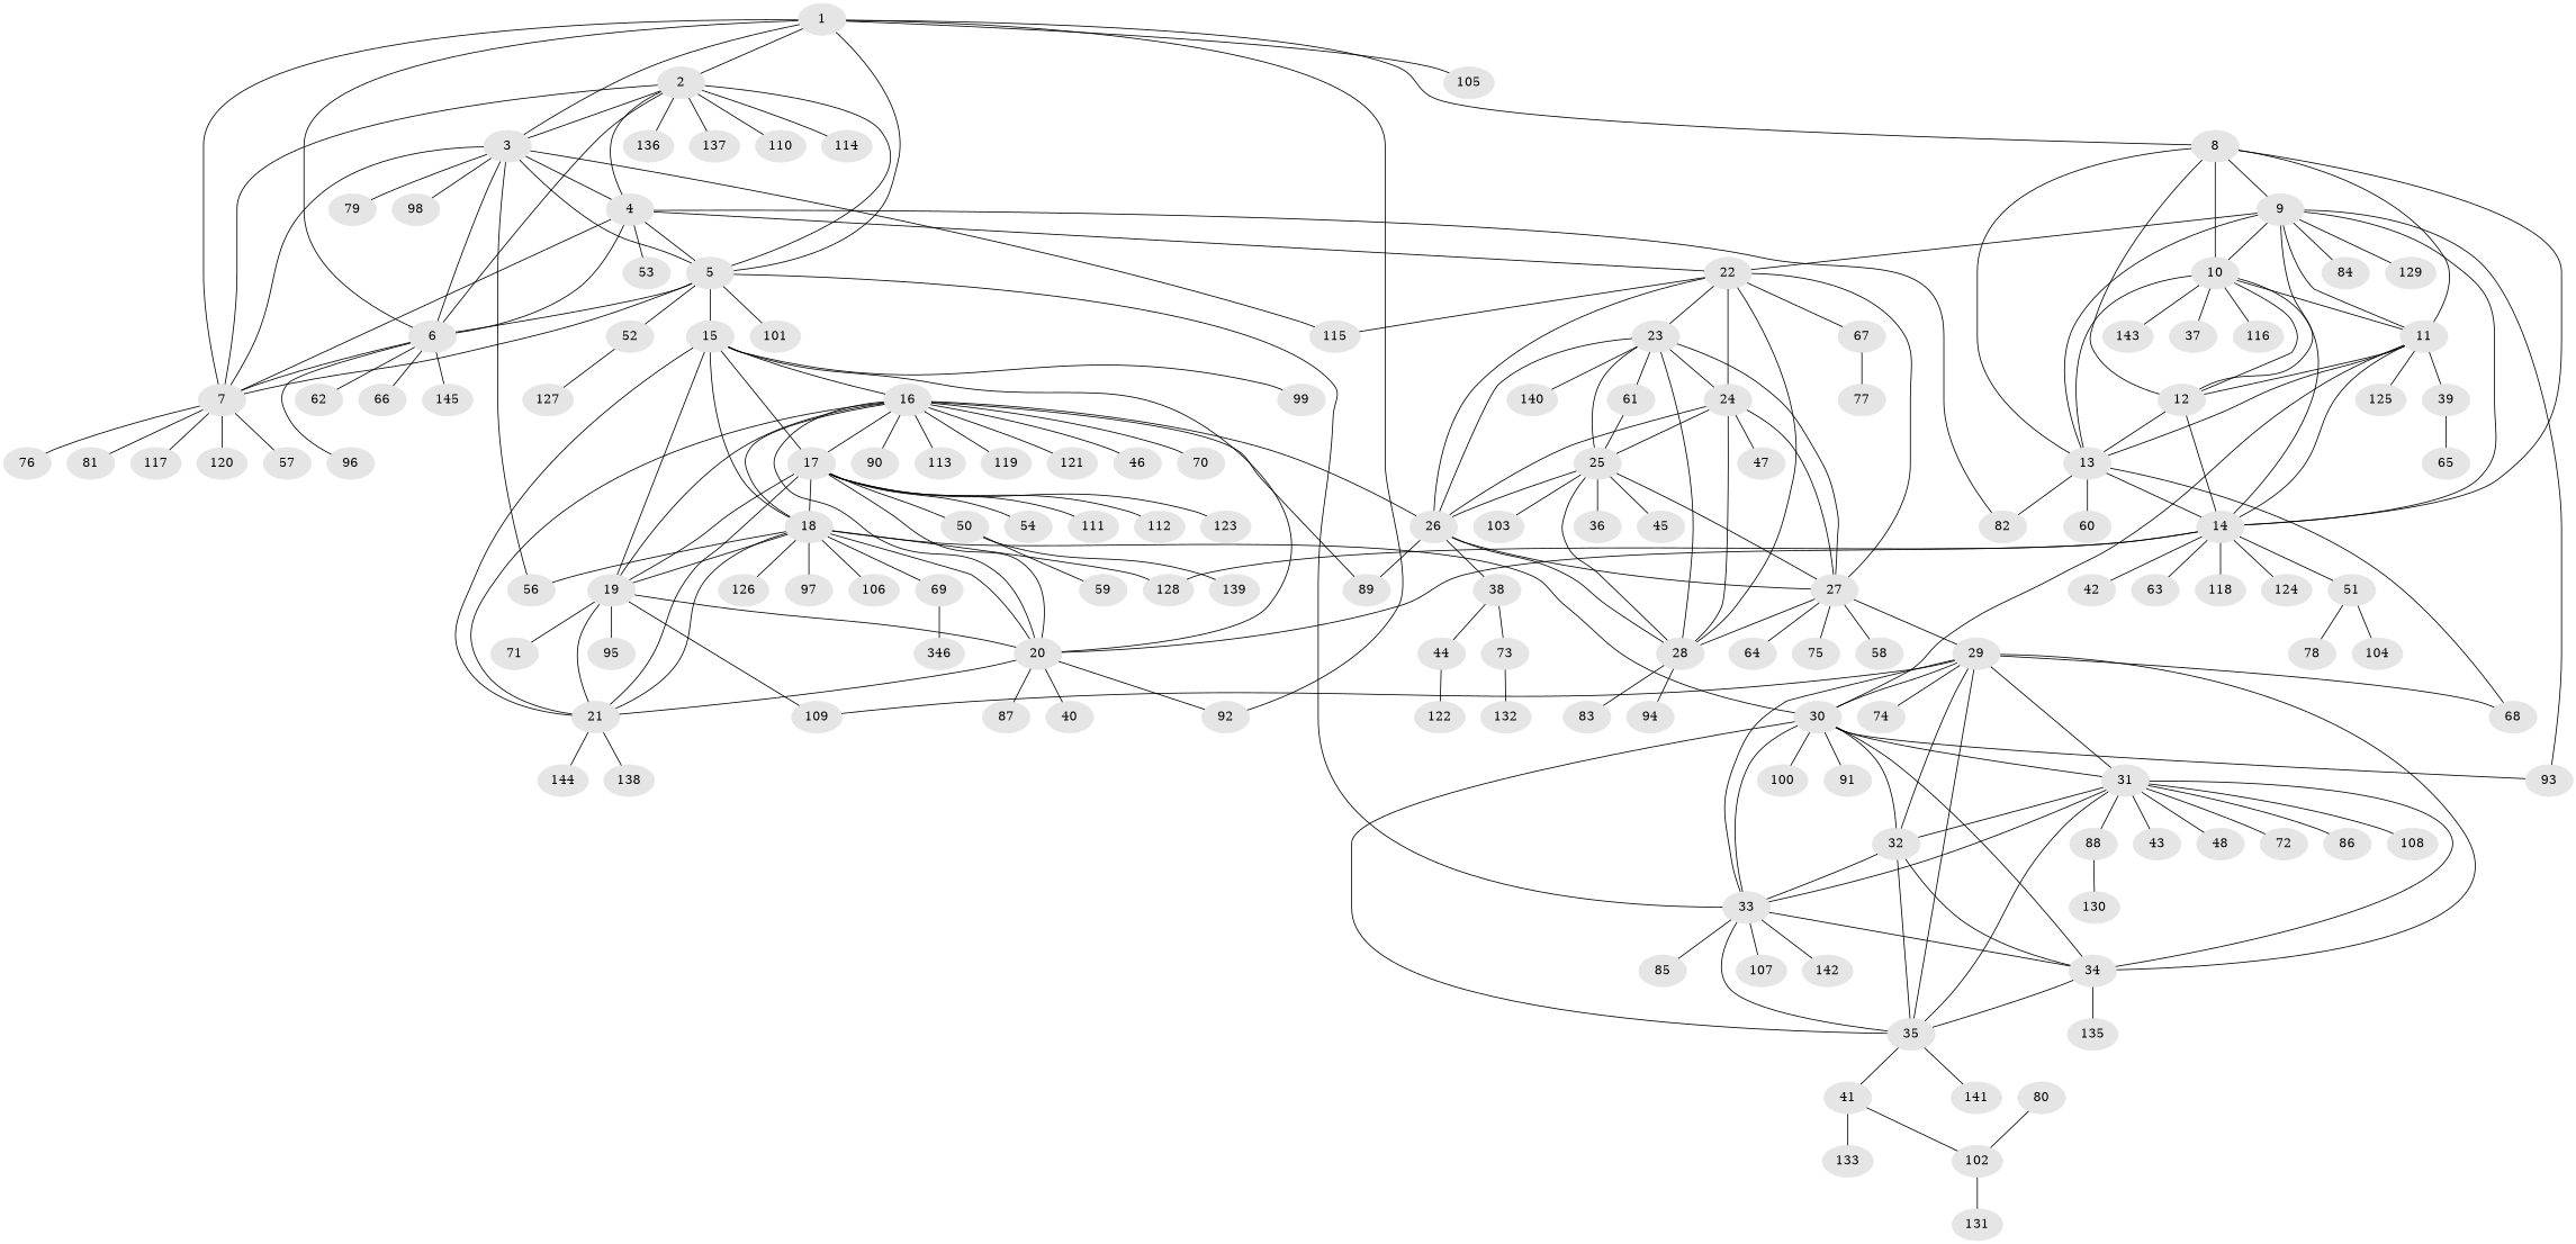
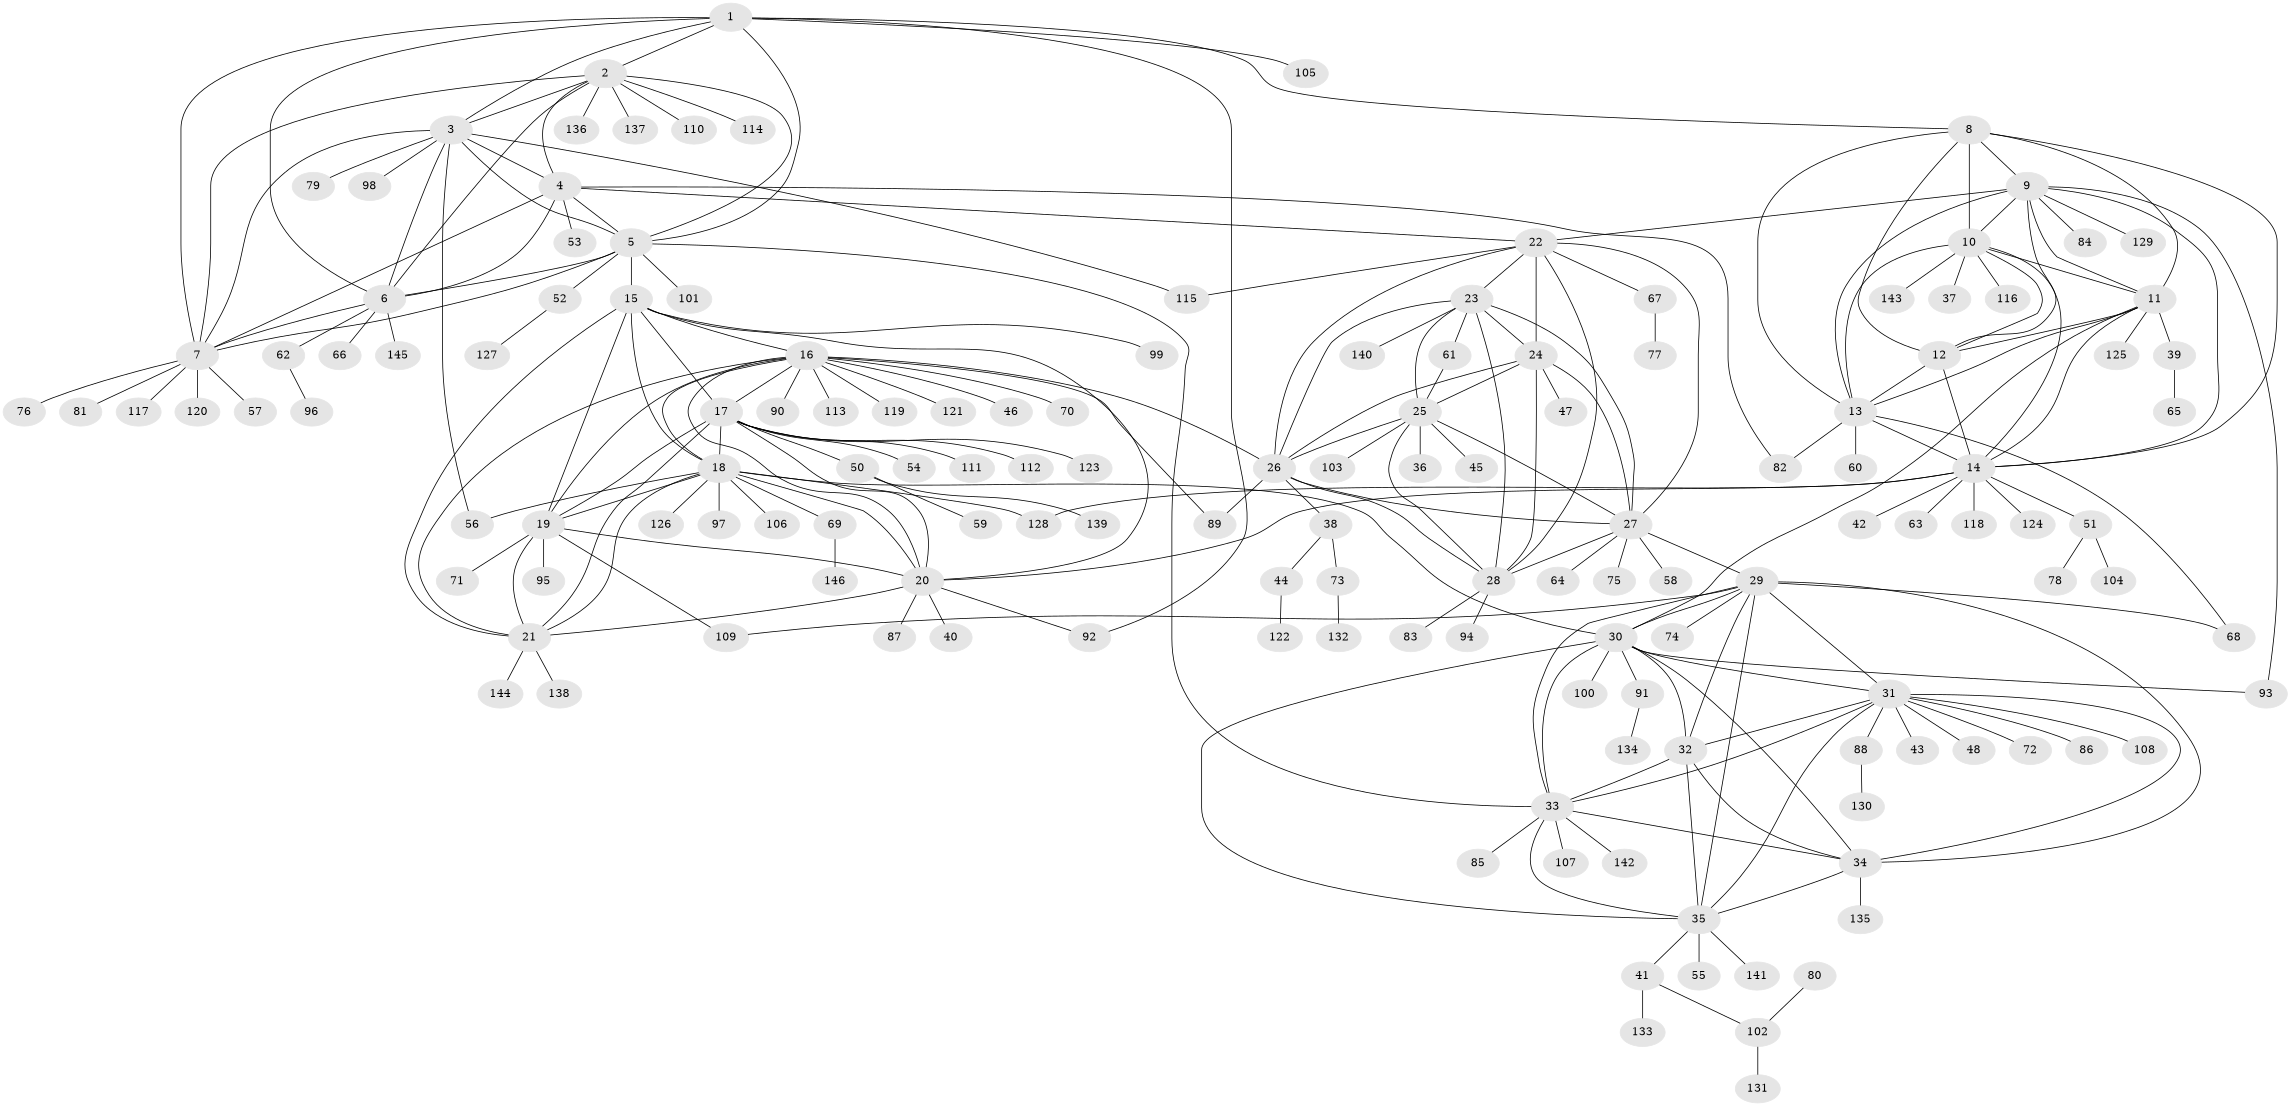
  graph {
    node [color=gray90 style=filled]
    1
    2
    3
    5
    6
    7
    8
    92
    105
    4
    110
    114
    136
    137
    56
    79
    98
    115
    22
    53
    82
    15
    33
    52
    101
    62
    66
    96
    145
    57
    76
    81
    117
    120
    9
    10
    11
    12
    13
    14
    26
    23
    24
    27
    28
    67
    20
    16
    17
    18
    19
    21
    99
    34
    35
    85
    107
    142
    127
    84
    93
    129
    37
    116
    143
    30
    39
    125
    60
    68
    42
    51
    63
    118
    124
    128
    31
    32
    91
    100
    65
    40
    87
    78
    104
    46
    70
    89
    90
    113
    119
    121
    50
    54
    111
    112
    123
    69
    97
    106
    126
    71
    95
    109
    138
    144
    38
    59
    139
-   146 [label=346]
+   146
    25
    61
    140
    47
    36
    45
    103
    29
    58
    64
    75
    83
    94
    77
    44
    73
    74
    43
    48
    72
    86
    88
    108
    135
    41
+   55
    141
+   134
    130
    133
    102
    122
    132
    80
    131
    1 -- 2
    1 -- 3
    1 -- 5
    1 -- 6
    1 -- 7
    1 -- 8
    1 -- 92
    1 -- 105
    2 -- 3
    2 -- 5
    2 -- 6
    2 -- 7
    2 -- 4
    2 -- 110
    2 -- 114
    2 -- 136
    2 -- 137
    3 -- 5
    3 -- 6
    3 -- 7
    3 -- 4
    3 -- 56
    3 -- 79
    3 -- 98
    3 -- 115
    5 -- 6
    5 -- 7
    5 -- 15
    5 -- 33
    5 -- 52
    5 -- 101
    6 -- 7
    6 -- 62
    6 -- 66
-   6 -- 96
+   62 -- 96
    6 -- 145
    7 -- 57
    7 -- 76
    7 -- 81
    7 -- 117
    7 -- 120
    8 -- 9
    8 -- 10
    8 -- 11
    8 -- 12
    8 -- 13
    8 -- 14
    4 -- 5
    4 -- 6
    4 -- 7
    4 -- 22
    4 -- 53
    4 -- 82
    22 -- 115
    22 -- 26
    22 -- 23
    22 -- 24
    22 -- 27
    22 -- 28
    22 -- 67
    15 -- 20
    15 -- 16
    15 -- 17
    15 -- 18
    15 -- 19
    15 -- 21
    15 -- 99
    33 -- 34
    33 -- 35
    33 -- 85
    33 -- 107
    33 -- 142
    52 -- 127
    9 -- 22
    9 -- 10
    9 -- 11
    9 -- 12
    9 -- 13
    9 -- 14
    9 -- 84
    9 -- 93
    9 -- 129
    10 -- 11
    10 -- 12
    10 -- 13
    10 -- 14
    10 -- 37
    10 -- 116
    10 -- 143
    11 -- 12
    11 -- 13
    11 -- 14
    11 -- 30
    11 -- 39
    11 -- 125
    12 -- 13
    12 -- 14
    13 -- 82
    13 -- 14
    13 -- 60
    13 -- 68
    14 -- 20
    14 -- 42
    14 -- 51
    14 -- 63
    14 -- 118
    14 -- 124
    14 -- 128
    26 -- 27
    26 -- 28
    26 -- 89
    26 -- 38
    23 -- 26
    23 -- 24
    23 -- 27
    23 -- 28
    23 -- 25
    23 -- 61
    23 -- 140
    24 -- 26
    24 -- 27
    24 -- 28
    24 -- 25
    24 -- 47
    27 -- 28
    27 -- 29
    27 -- 58
    27 -- 64
    27 -- 75
    28 -- 83
    28 -- 94
    67 -- 77
    20 -- 92
    20 -- 21
    20 -- 40
    20 -- 87
    16 -- 26
    16 -- 20
    16 -- 17
    16 -- 18
    16 -- 19
    16 -- 21
    16 -- 46
    16 -- 70
    16 -- 89
    16 -- 90
    16 -- 113
    16 -- 119
    16 -- 121
    17 -- 20
    17 -- 18
    17 -- 19
    17 -- 21
    17 -- 50
    17 -- 54
    17 -- 111
    17 -- 112
    17 -- 123
    18 -- 56
    18 -- 20
    18 -- 19
    18 -- 21
    18 -- 30
    18 -- 128
    18 -- 69
    18 -- 97
    18 -- 106
    18 -- 126
    19 -- 20
    19 -- 21
    19 -- 71
    19 -- 95
    19 -- 109
    21 -- 138
    21 -- 144
    34 -- 35
    34 -- 135
    35 -- 41
+   35 -- 55
    35 -- 141
    30 -- 33
    30 -- 34
    30 -- 35
    30 -- 93
    30 -- 31
    30 -- 32
    30 -- 91
    30 -- 100
    39 -- 65
    51 -- 78
    51 -- 104
    31 -- 33
    31 -- 34
    31 -- 35
    31 -- 32
    31 -- 43
    31 -- 48
    31 -- 72
    31 -- 86
    31 -- 88
    31 -- 108
    32 -- 33
    32 -- 34
    32 -- 35
+   91 -- 134
    50 -- 59
    50 -- 139
    69 -- 146
    38 -- 44
    38 -- 73
    25 -- 26
    25 -- 27
    25 -- 28
    25 -- 36
    25 -- 45
    25 -- 103
    61 -- 25
    29 -- 33
    29 -- 34
    29 -- 35
    29 -- 30
    29 -- 68
    29 -- 31
    29 -- 32
    29 -- 109
    29 -- 74
    44 -- 122
    73 -- 132
    88 -- 130
    41 -- 133
    41 -- 102
    102 -- 131
    80 -- 102
  }
